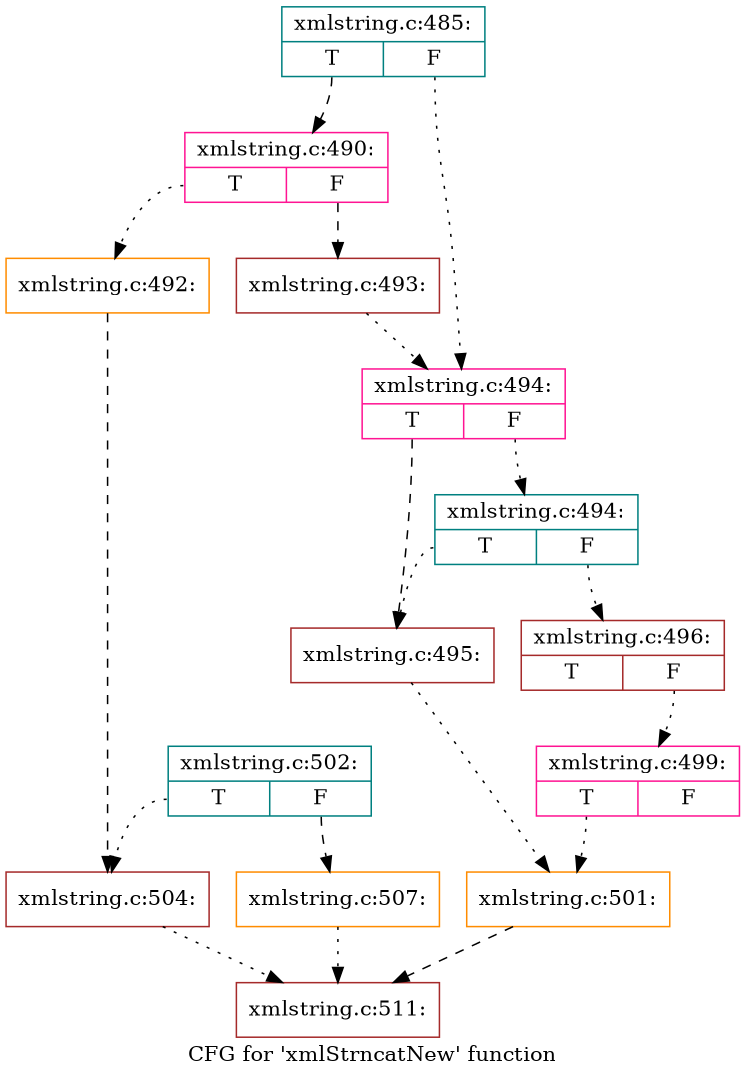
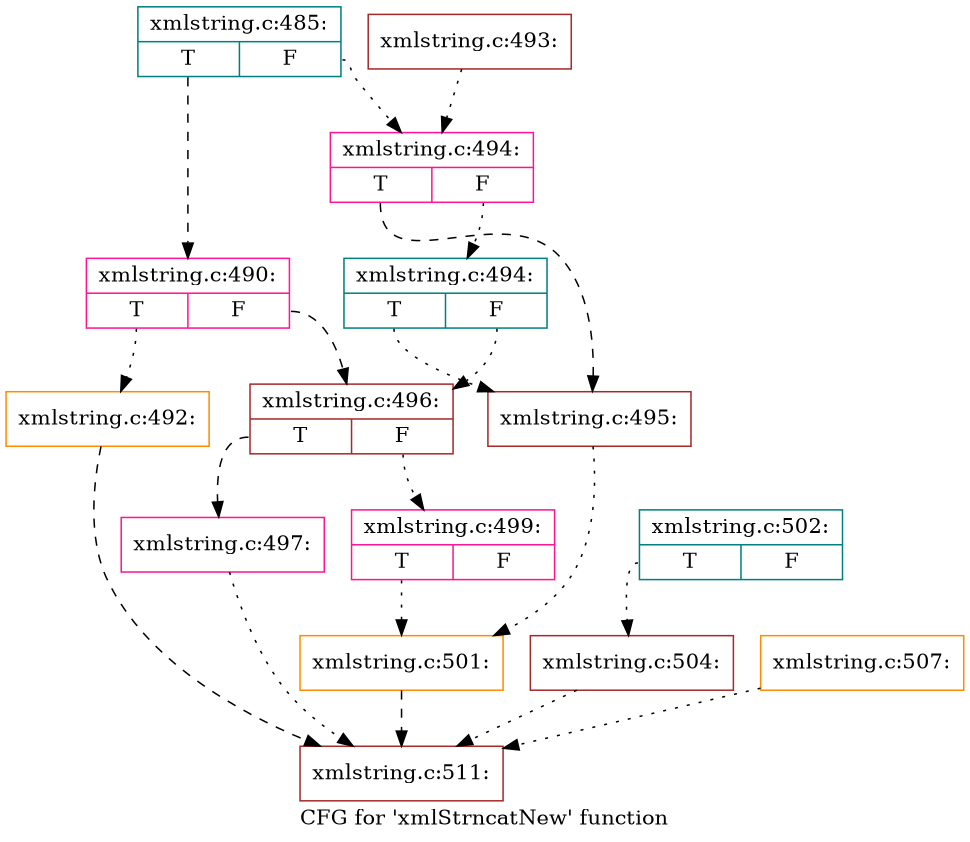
  digraph {
    label="CFG for 'xmlStrncatNew' function"
    node [color=brown shape=record]
    edge [style=dotted]
    n1 [color=teal label="{xmlstring.c:485:|{<s0>T|<s1>F}}"]
    n2 [color=deeppink label="{xmlstring.c:490:|{<s0>T|<s1>F}}"]
    n3 [color=deeppink label="{xmlstring.c:494:|{<s0>T|<s1>F}}"]
    n4 [color=darkorange label="{xmlstring.c:492:}"]
    n5 [label="{xmlstring.c:493:}"]
    n6 [label="{xmlstring.c:495:}"]
    n7 [color=teal label="{xmlstring.c:494:|{<s0>T|<s1>F}}"]
    n8 [label="{xmlstring.c:511:}"]
    n9 [color=darkorange label="{xmlstring.c:501:}"]
    n10 [label="{xmlstring.c:496:|{<s0>T|<s1>F}}"]
+   n11 [color=deeppink label="{xmlstring.c:497:}"]
    n12 [color=deeppink label="{xmlstring.c:499:|{<s0>T|<s1>F}}"]
    n13 [color=teal label="{xmlstring.c:502:|{<s0>T|<s1>F}}"]
    n14 [label="{xmlstring.c:504:}"]
    n15 [color=darkorange label="{xmlstring.c:507:}"]
    n1 -> n2 [style=dashed tailport=s0]
    n1 -> n3 [tailport=s1]
    n2 -> n4 [tailport=s0]
-   n2 -> n5 [style=dashed tailport=s1]
+   n2 -> n10 [style=dashed tailport=s1]
    n3 -> n6 [style=dashed tailport=s0]
    n3 -> n7 [tailport=s1]
-   n4 -> n14 [style=dashed]
+   n4 -> n8 [style=dashed]
    n5 -> n3
    n6 -> n9
    n7 -> n6 [tailport=s0]
    n7 -> n10 [tailport=s1]
    n9 -> n8 [style=dashed]
+   n10 -> n11 [style=dashed tailport=s0]
    n10 -> n12 [tailport=s1]
+   n11 -> n8
    n12 -> n9 [tailport=s0]
    n13 -> n14 [tailport=s0]
-   n13 -> n15 [style=dashed tailport=s1]
    n14 -> n8
    n15 -> n8
  }
